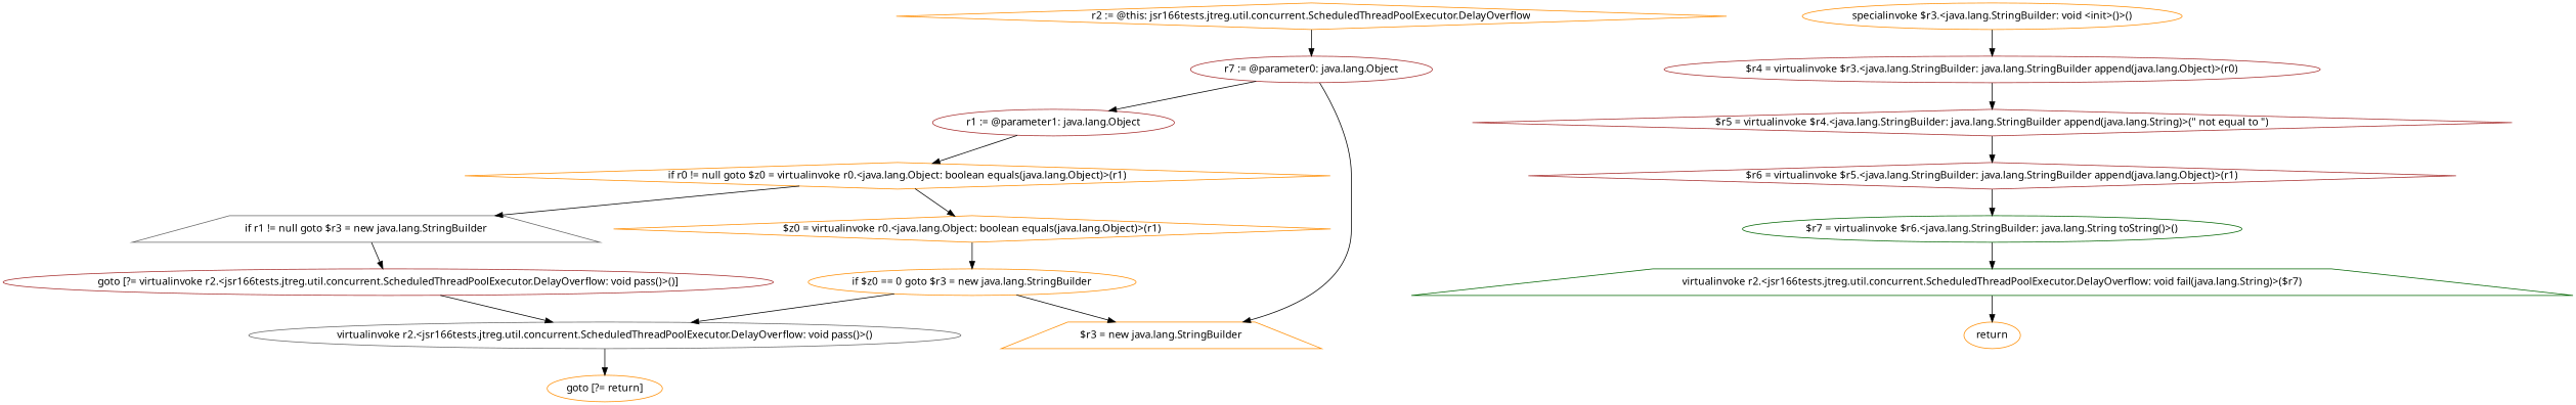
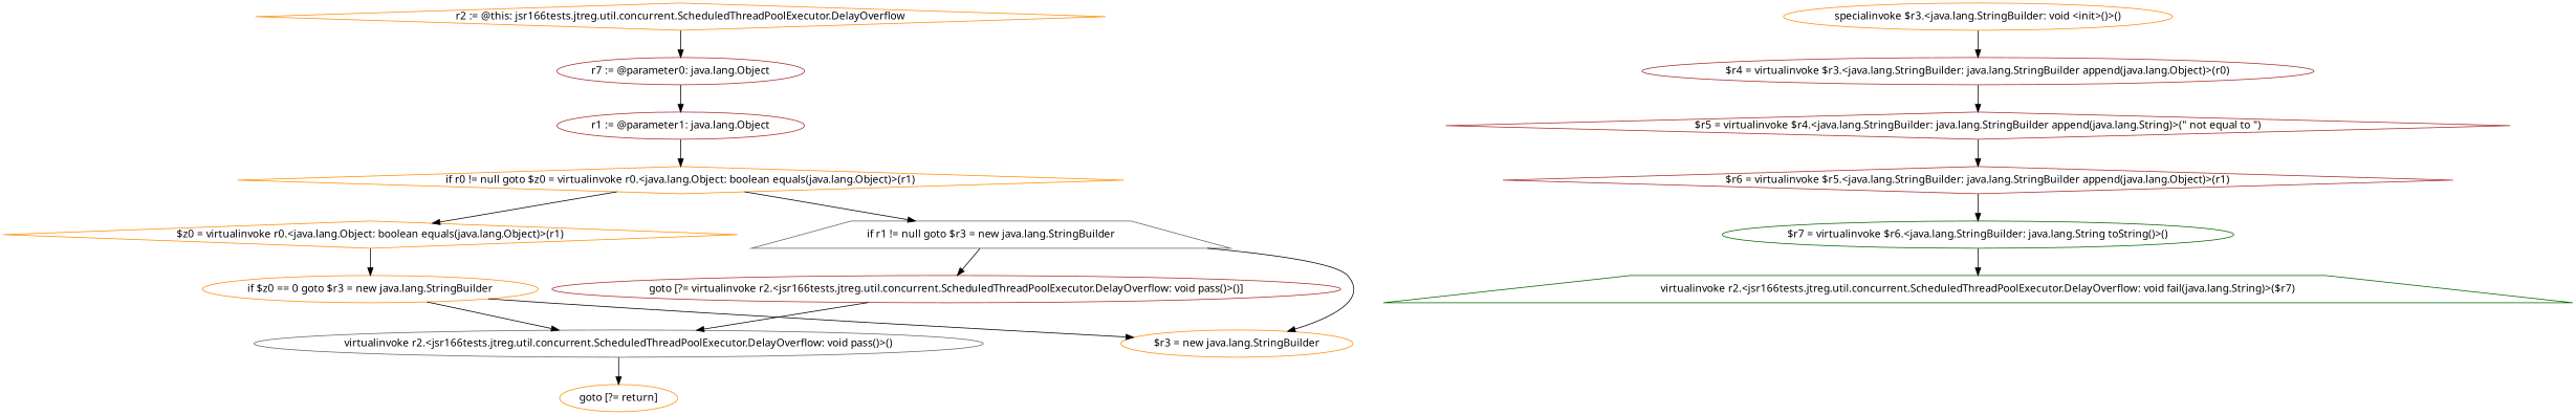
  digraph {
    fontname="Noto Sans"
    node [color=darkorange fontname="Noto Sans" shape=ellipse]
    edge [fontname="Noto Sans"]
    "r2 := @this: jsr166tests.jtreg.util.concurrent.ScheduledThreadPoolExecutor.DelayOverflow" [shape=diamond]
    n2 [color=brown label="r7 := @parameter0: java.lang.Object"]
    "r1 := @parameter1: java.lang.Object" [color=brown]
    "if r0 != null goto $z0 = virtualinvoke r0.<java.lang.Object: boolean equals(java.lang.Object)>(r1)" [shape=diamond]
    "if r1 != null goto $r3 = new java.lang.StringBuilder" [color=gray40 shape=trapezium]
    "$z0 = virtualinvoke r0.<java.lang.Object: boolean equals(java.lang.Object)>(r1)" [shape=diamond]
    "goto [?= virtualinvoke r2.<jsr166tests.jtreg.util.concurrent.ScheduledThreadPoolExecutor.DelayOverflow: void pass()>()]" [color=brown]
-   "$r3 = new java.lang.StringBuilder" [shape=trapezium]
+   "$r3 = new java.lang.StringBuilder"
    "if $z0 == 0 goto $r3 = new java.lang.StringBuilder"
    "virtualinvoke r2.<jsr166tests.jtreg.util.concurrent.ScheduledThreadPoolExecutor.DelayOverflow: void pass()>()" [color=gray40]
    "goto [?= return]"
    "$r4 = virtualinvoke $r3.<java.lang.StringBuilder: java.lang.StringBuilder append(java.lang.Object)>(r0)" [color=brown]
    "specialinvoke $r3.<java.lang.StringBuilder: void <init>()>()"
    "$r5 = virtualinvoke $r4.<java.lang.StringBuilder: java.lang.StringBuilder append(java.lang.String)>(\" not equal to \")" [color=brown shape=diamond]
    "$r6 = virtualinvoke $r5.<java.lang.StringBuilder: java.lang.StringBuilder append(java.lang.Object)>(r1)" [color=brown shape=diamond]
    "$r7 = virtualinvoke $r6.<java.lang.StringBuilder: java.lang.String toString()>()" [color=darkgreen]
    "virtualinvoke r2.<jsr166tests.jtreg.util.concurrent.ScheduledThreadPoolExecutor.DelayOverflow: void fail(java.lang.String)>($r7)" [color=darkgreen shape=trapezium]
-   return
    "r2 := @this: jsr166tests.jtreg.util.concurrent.ScheduledThreadPoolExecutor.DelayOverflow" -> n2
    n2 -> "r1 := @parameter1: java.lang.Object"
    "r1 := @parameter1: java.lang.Object" -> "if r0 != null goto $z0 = virtualinvoke r0.<java.lang.Object: boolean equals(java.lang.Object)>(r1)"
    "if r0 != null goto $z0 = virtualinvoke r0.<java.lang.Object: boolean equals(java.lang.Object)>(r1)" -> "if r1 != null goto $r3 = new java.lang.StringBuilder"
    "if r0 != null goto $z0 = virtualinvoke r0.<java.lang.Object: boolean equals(java.lang.Object)>(r1)" -> "$z0 = virtualinvoke r0.<java.lang.Object: boolean equals(java.lang.Object)>(r1)"
    "if r1 != null goto $r3 = new java.lang.StringBuilder" -> "goto [?= virtualinvoke r2.<jsr166tests.jtreg.util.concurrent.ScheduledThreadPoolExecutor.DelayOverflow: void pass()>()]"
-   n2 -> "$r3 = new java.lang.StringBuilder"
+   "if r1 != null goto $r3 = new java.lang.StringBuilder" -> "$r3 = new java.lang.StringBuilder"
    "$z0 = virtualinvoke r0.<java.lang.Object: boolean equals(java.lang.Object)>(r1)" -> "if $z0 == 0 goto $r3 = new java.lang.StringBuilder"
    "goto [?= virtualinvoke r2.<jsr166tests.jtreg.util.concurrent.ScheduledThreadPoolExecutor.DelayOverflow: void pass()>()]" -> "virtualinvoke r2.<jsr166tests.jtreg.util.concurrent.ScheduledThreadPoolExecutor.DelayOverflow: void pass()>()"
    "if $z0 == 0 goto $r3 = new java.lang.StringBuilder" -> "$r3 = new java.lang.StringBuilder"
    "if $z0 == 0 goto $r3 = new java.lang.StringBuilder" -> "virtualinvoke r2.<jsr166tests.jtreg.util.concurrent.ScheduledThreadPoolExecutor.DelayOverflow: void pass()>()"
    "virtualinvoke r2.<jsr166tests.jtreg.util.concurrent.ScheduledThreadPoolExecutor.DelayOverflow: void pass()>()" -> "goto [?= return]"
    "$r4 = virtualinvoke $r3.<java.lang.StringBuilder: java.lang.StringBuilder append(java.lang.Object)>(r0)" -> "$r5 = virtualinvoke $r4.<java.lang.StringBuilder: java.lang.StringBuilder append(java.lang.String)>(\" not equal to \")"
    "specialinvoke $r3.<java.lang.StringBuilder: void <init>()>()" -> "$r4 = virtualinvoke $r3.<java.lang.StringBuilder: java.lang.StringBuilder append(java.lang.Object)>(r0)"
    "$r5 = virtualinvoke $r4.<java.lang.StringBuilder: java.lang.StringBuilder append(java.lang.String)>(\" not equal to \")" -> "$r6 = virtualinvoke $r5.<java.lang.StringBuilder: java.lang.StringBuilder append(java.lang.Object)>(r1)"
    "$r6 = virtualinvoke $r5.<java.lang.StringBuilder: java.lang.StringBuilder append(java.lang.Object)>(r1)" -> "$r7 = virtualinvoke $r6.<java.lang.StringBuilder: java.lang.String toString()>()"
    "$r7 = virtualinvoke $r6.<java.lang.StringBuilder: java.lang.String toString()>()" -> "virtualinvoke r2.<jsr166tests.jtreg.util.concurrent.ScheduledThreadPoolExecutor.DelayOverflow: void fail(java.lang.String)>($r7)"
-   "virtualinvoke r2.<jsr166tests.jtreg.util.concurrent.ScheduledThreadPoolExecutor.DelayOverflow: void fail(java.lang.String)>($r7)" -> return
  }
